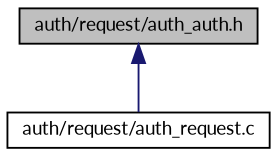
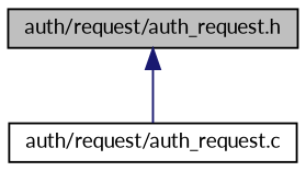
  digraph {
    fontname=Lato
    node [color=black fontname=Lato fontsize=10 shape=record style=filled]
-   n1 [fillcolor=grey75 fontcolor=black height=0.2 label="auth/request/auth_auth.h" width=0.4]
+   n1 [fillcolor=grey75 fontcolor=black height=0.2 label="auth/request/auth_request.h" width=0.4]
    n2 [fillcolor=white height=0.2 label="auth/request/auth_request.c" width=0.4]
    n1 -> n2 [color=midnightblue dir=back fontname=Lato fontsize=10 labelfontname=Helvetica labelfontsize=10 style=solid]
  }
